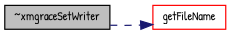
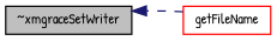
  digraph {
    rankdir=LR
    fontname="Patrick Hand"
    node [fontname="Patrick Hand" fontsize=10 shape=record]
    n1 [color=black fillcolor=grey75 fontcolor=black height=0.2 label="~xmgraceSetWriter" style=filled width=0.4]
    n2 [color=red height=0.2 label=getFileName width=0.4]
-   n1 -> n2 [color=midnightblue fontname="Patrick Hand" fontsize=10 labelfontname=FreeSans labelfontsize=10 style=dashed]
+   n2 -> n1 [color=midnightblue fontname="Patrick Hand" fontsize=10 labelfontname=FreeSans labelfontsize=10 style=dashed]
  }
